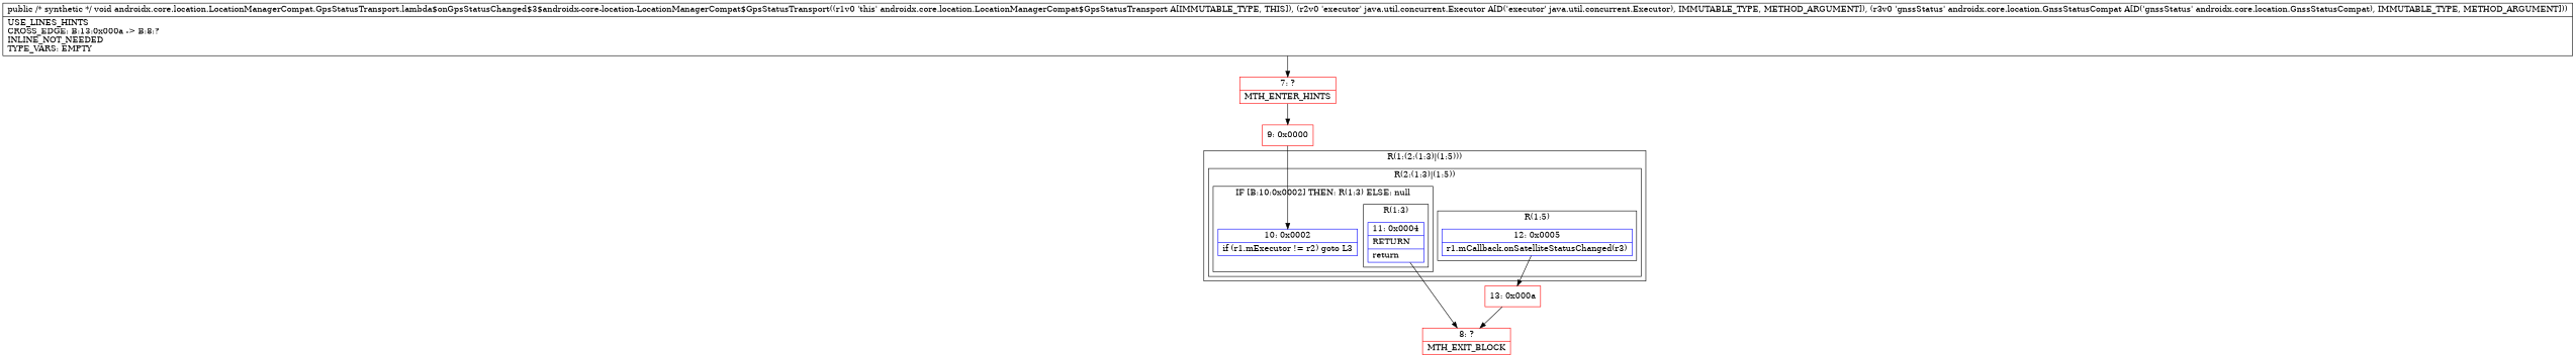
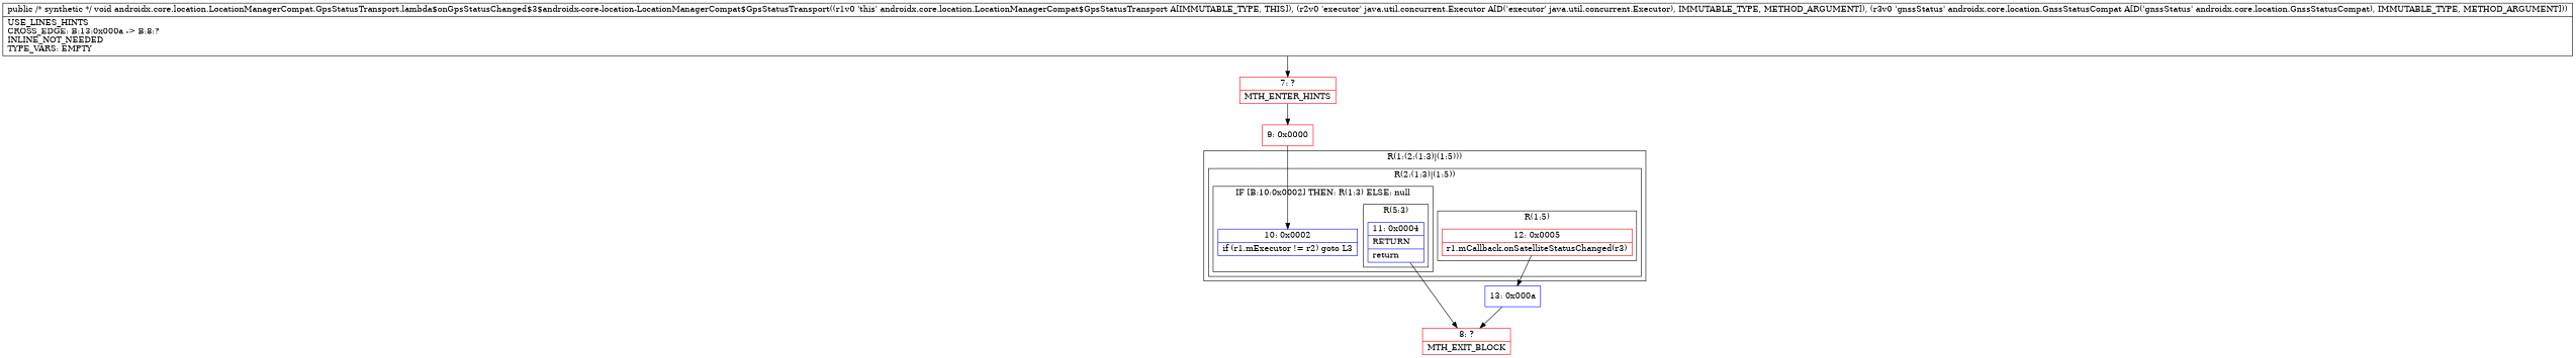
  digraph {
    node [color=red shape=record]
    n1 [color=blue label="{11\:\ 0x0004|RETURN\l|return\l}"]
    n2 [color=blue label="{10\:\ 0x0002|if (r1.mExecutor != r2) goto L3\l}"]
-   n3 [color=blue label="{12\:\ 0x0005|r1.mCallback.onSatelliteStatusChanged(r3)\l}"]
+   n3 [label="{12\:\ 0x0005|r1.mCallback.onSatelliteStatusChanged(r3)\l}"]
    n4 [label="{8\:\ ?|MTH_EXIT_BLOCK\l}"]
-   n5 [label="{13\:\ 0x000a}"]
+   n5 [color=blue label="{13\:\ 0x000a}"]
    n6 [label="{7\:\ ?|MTH_ENTER_HINTS\l}"]
    n7 [label="{9\:\ 0x0000}"]
    n8 [label="{public \/* synthetic *\/ void androidx.core.location.LocationManagerCompat.GpsStatusTransport.lambda$onGpsStatusChanged$3$androidx\-core\-location\-LocationManagerCompat$GpsStatusTransport((r1v0 'this' androidx.core.location.LocationManagerCompat$GpsStatusTransport A[IMMUTABLE_TYPE, THIS]), (r2v0 'executor' java.util.concurrent.Executor A[D('executor' java.util.concurrent.Executor), IMMUTABLE_TYPE, METHOD_ARGUMENT]), (r3v0 'gnssStatus' androidx.core.location.GnssStatusCompat A[D('gnssStatus' androidx.core.location.GnssStatusCompat), IMMUTABLE_TYPE, METHOD_ARGUMENT]))  | USE_LINES_HINTS\lCROSS_EDGE: B:13:0x000a \-\> B:8:?\lINLINE_NOT_NEEDED\lTYPE_VARS: EMPTY\l}" color=""]
    subgraph cluster_1 {
      label="R(1:(2:(1:3)|(1:5)))"
      subgraph cluster_2 {
        label="R(2:(1:3)|(1:5))"
        subgraph cluster_3 {
          label="IF [B:10:0x0002] THEN: R(1:3) ELSE: null"
          n2
          subgraph cluster_4 {
-           label="R(1:3)"
+           label="R(5:3)"
            n1
          }
        }
        subgraph cluster_5 {
          label="R(1:5)"
          n3
        }
      }
    }
    n1 -> n4
    n3 -> n5
    n5 -> n4
    n6 -> n7
    n7 -> n2
    n8 -> n6
  }
